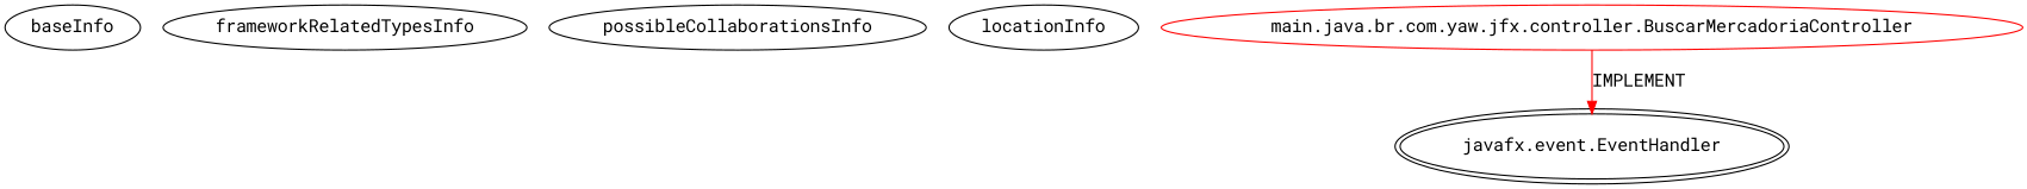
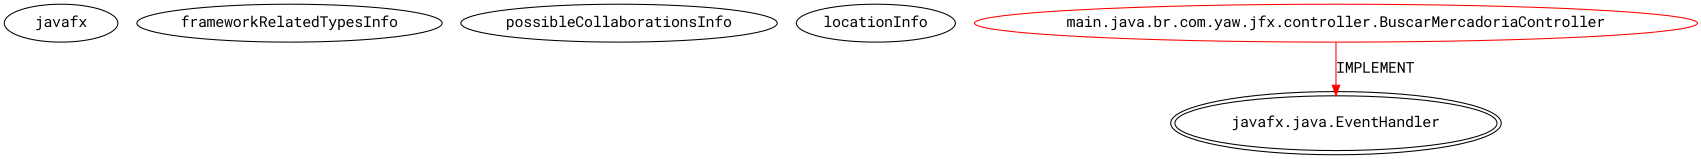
  digraph {
    fontname="Roboto Mono"
    node [fontname="Roboto Mono"]
-   baseInfo [category=extension_graph graphId=4863 isAnonymous=false possibleRelation=false]
+   baseInfo [category=extension_graph graphId=4863 isAnonymous=false possibleRelation=false label=javafx]
    frameworkRelatedTypesInfo [0="javafx.event.EventHandler"]
    possibleCollaborationsInfo
    locationInfo [contextSignature=BuscarMercadoriaController filePath="/yaw-javafx-jpa-crud/javafx-jpa-crud-master/src/main/java/br/com/yaw/jfx/controller/BuscarMercadoriaController.java" graphId=4863 projectName="yaw-javafx-jpa-crud"]
    n5 [color=red isFrameworkType=false label="main.java.br.com.yaw.jfx.controller.BuscarMercadoriaController" vertexType=ROOT_CLIENT_CLASS_DECLARATION]
-   n6 [isFrameworkType=true label="javafx.event.EventHandler" peripheries=2 vertexType=FRAMEWORK_INTERFACE_TYPE]
+   n6 [isFrameworkType=true label="javafx.java.EventHandler" peripheries=2 vertexType=FRAMEWORK_INTERFACE_TYPE]
    n5 -> n6 [color=red label=IMPLEMENT fontname="Roboto Mono"]
  }
